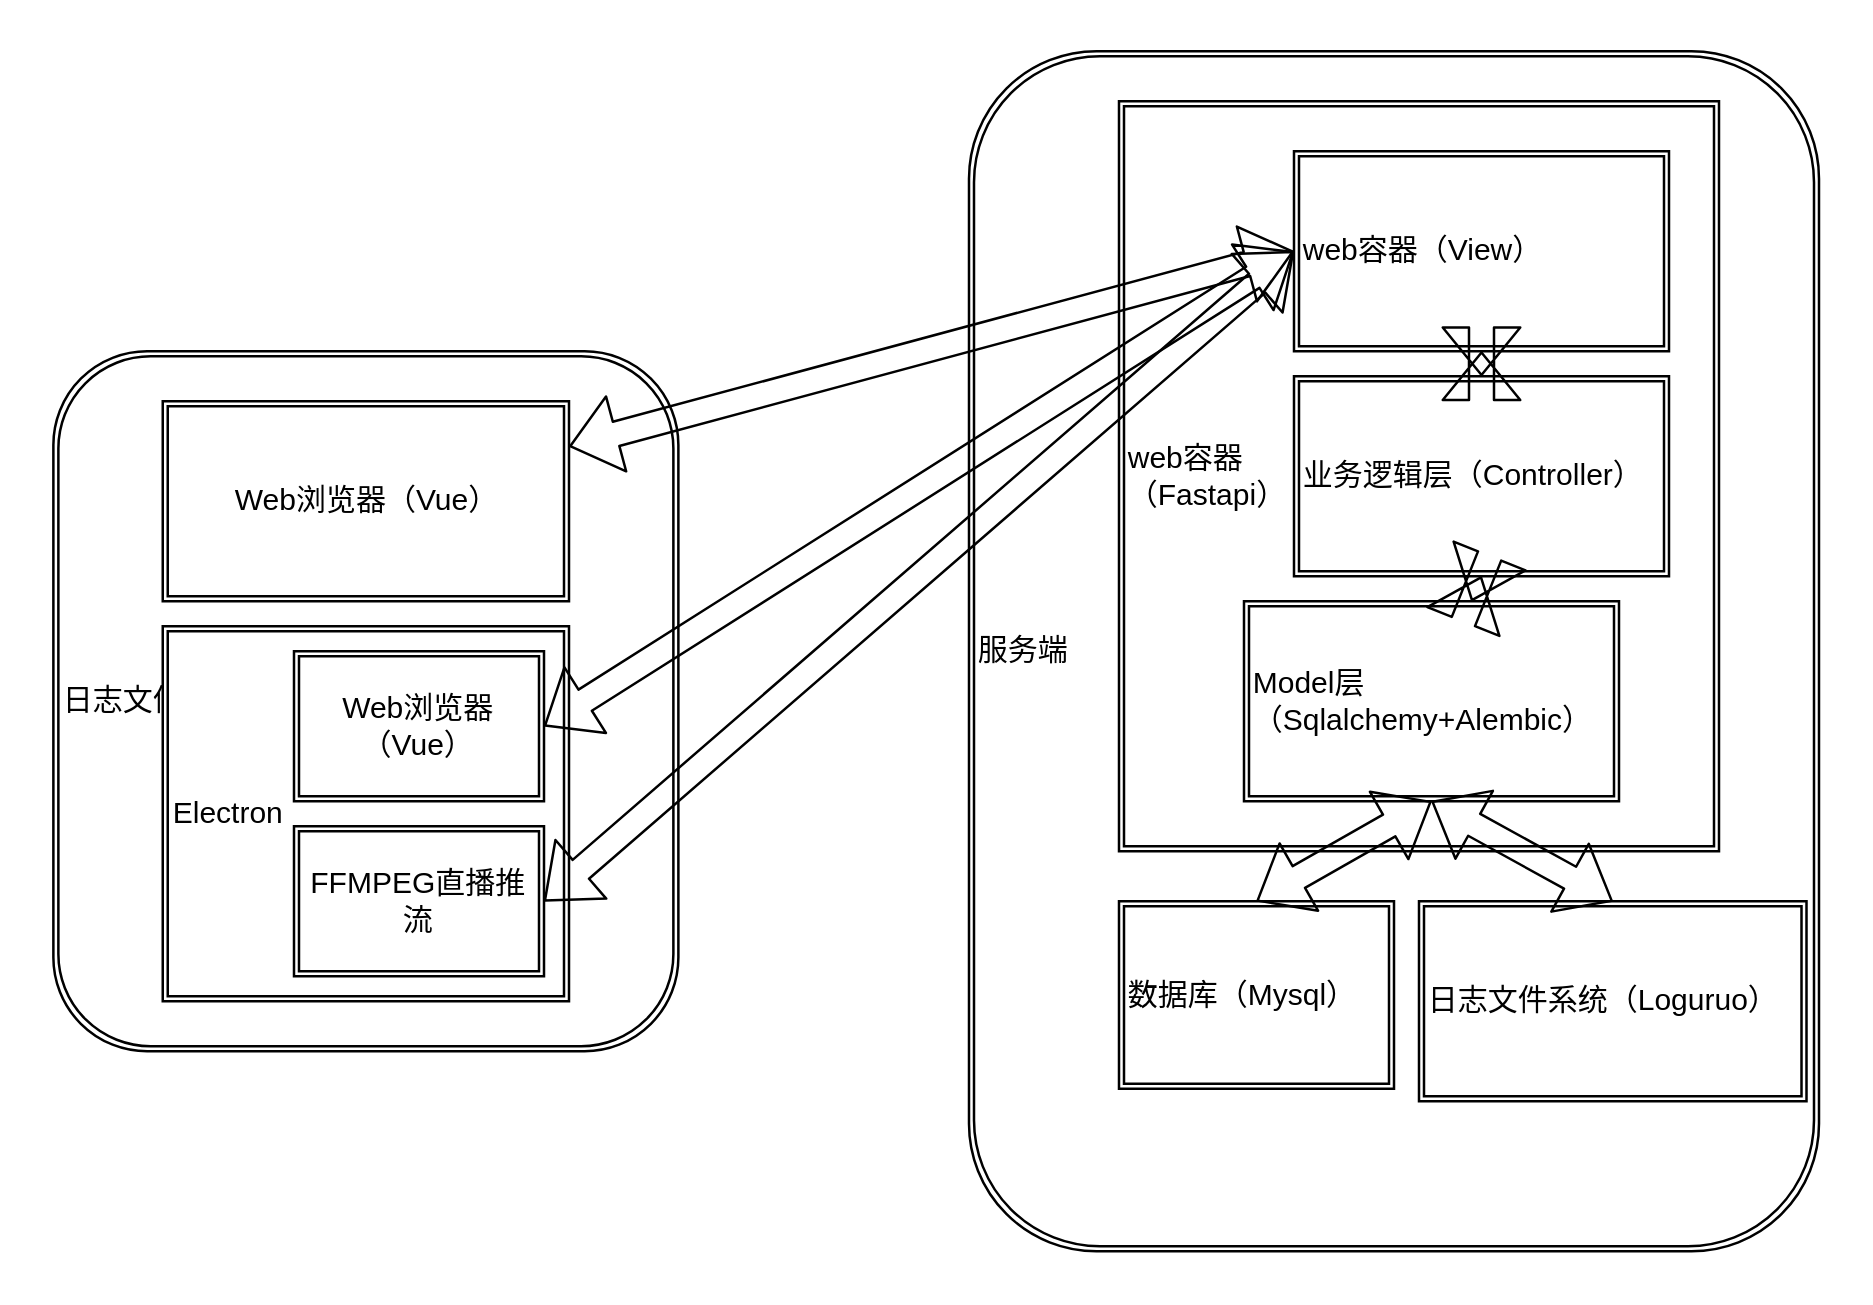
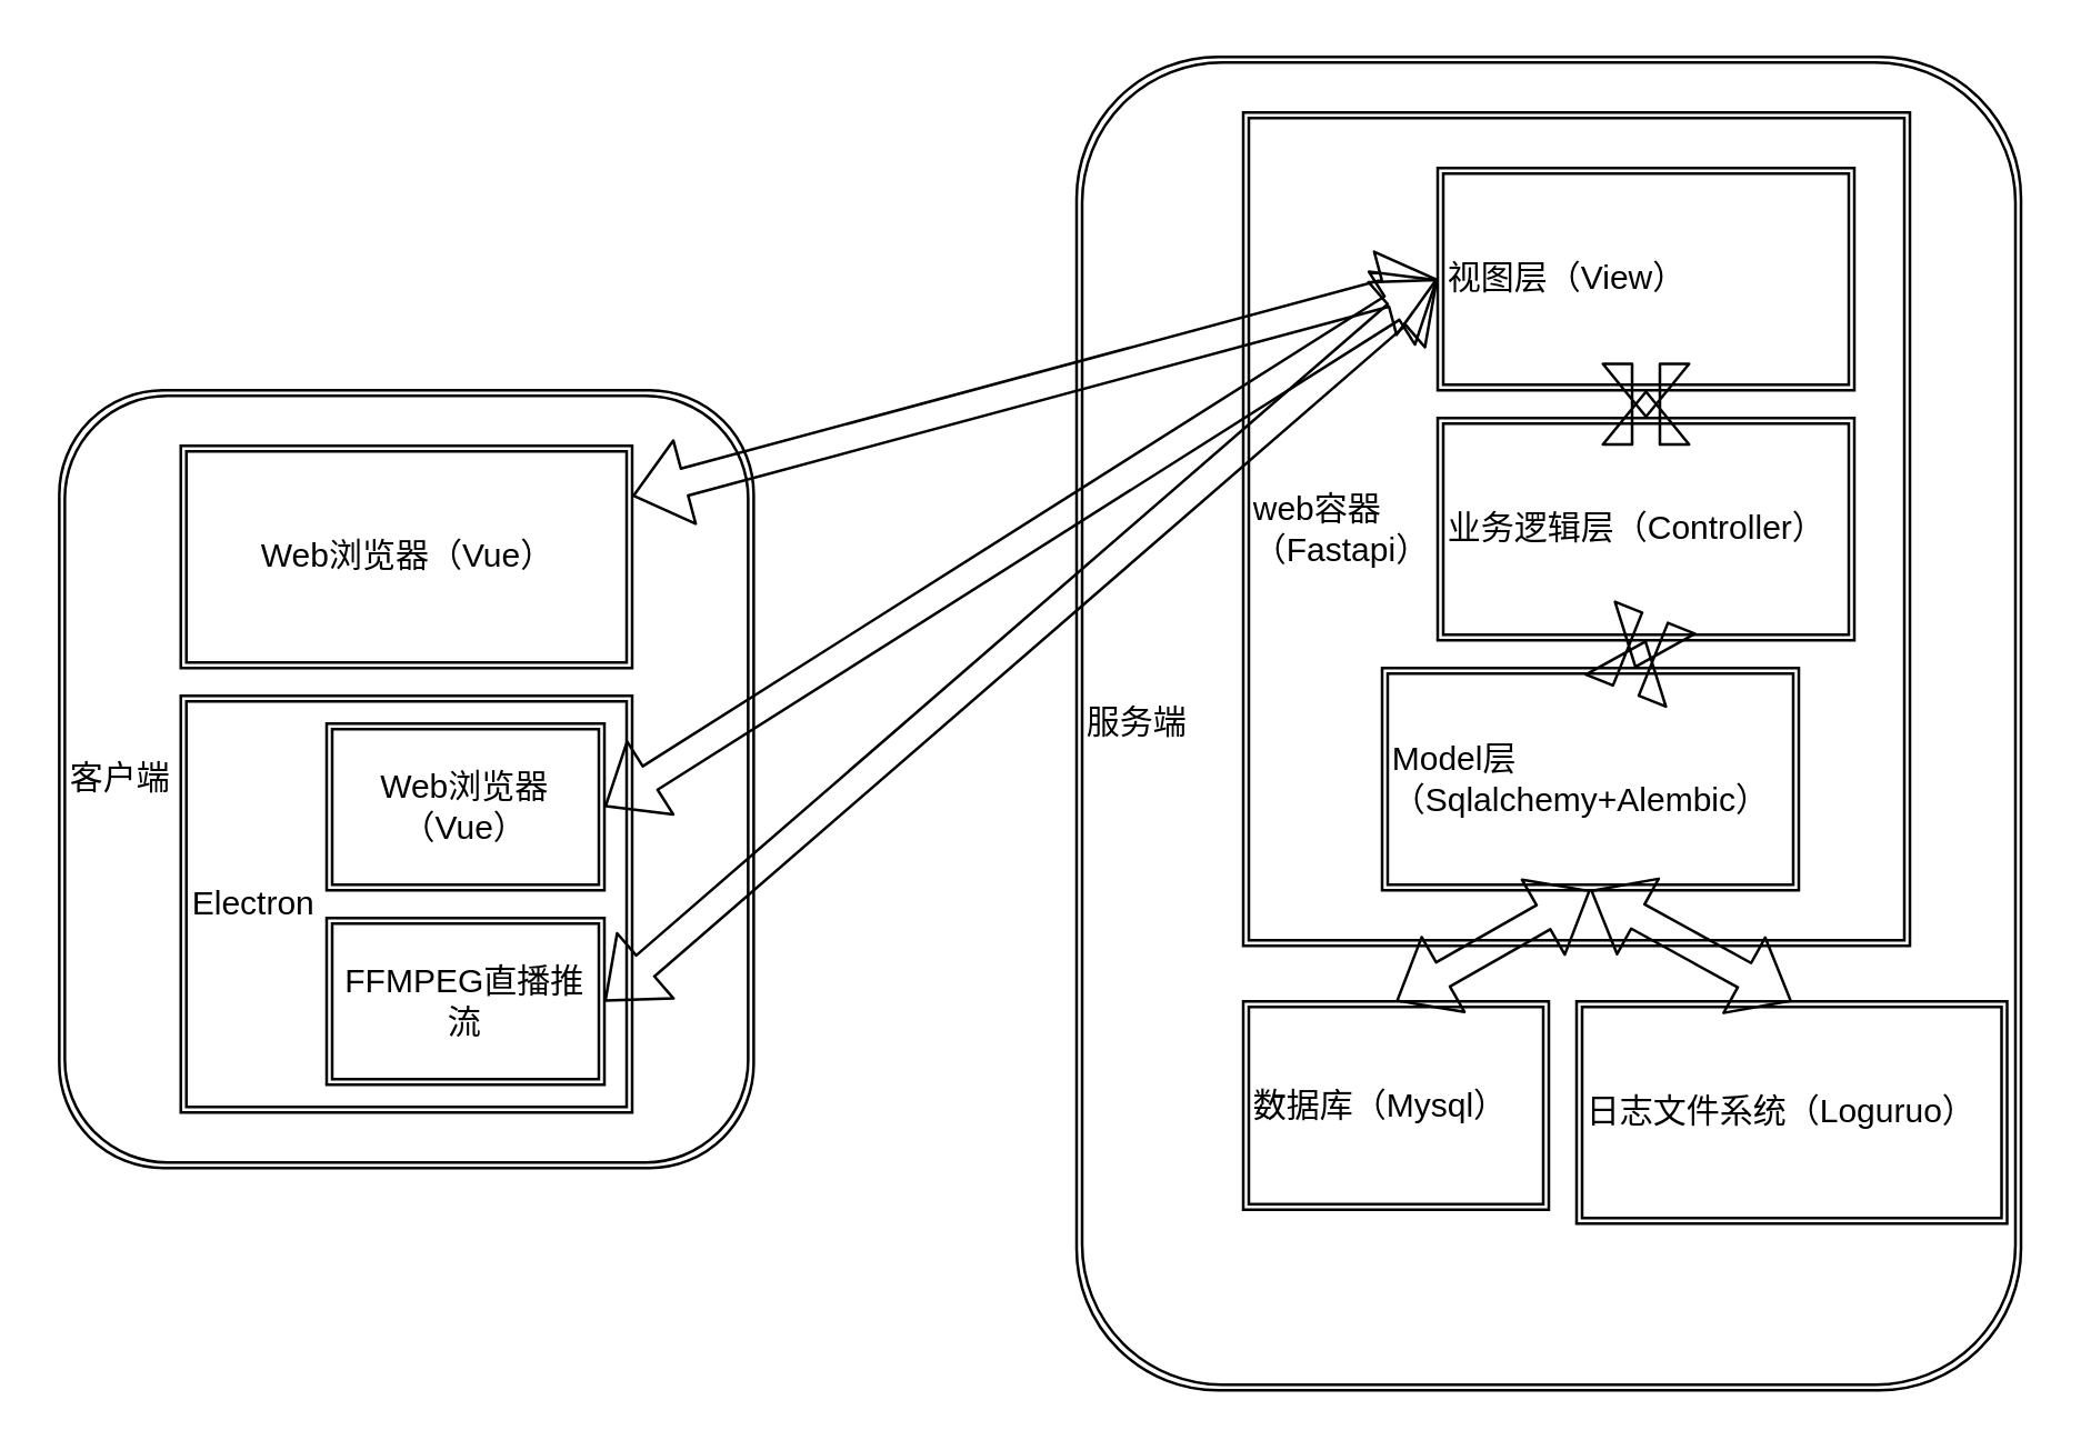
  <mxCell id="0" />
  <mxCell id="1" parent="0" />
- <mxCell id="2" value="日志文件系统" style="shape=ext;double=1;rounded=1;whiteSpace=wrap;html=1;align=left;" vertex="1" parent="1"><mxGeometry x="20.75" y="140" width="250" height="280" as="geometry" /></mxCell>
+ <mxCell id="2" value="客户端" style="shape=ext;double=1;rounded=1;whiteSpace=wrap;html=1;align=left;" vertex="1" parent="1"><mxGeometry x="20.75" y="140" width="250" height="280" as="geometry" /></mxCell>
  <mxCell id="3" value="服务端" style="shape=ext;double=1;rounded=1;whiteSpace=wrap;html=1;align=left;" vertex="1" parent="1"><mxGeometry x="387" y="20" width="340" height="480" as="geometry" /></mxCell>
  <mxCell id="4" value="Web浏览器（Vue）" style="shape=ext;double=1;rounded=0;whiteSpace=wrap;html=1;" vertex="1" parent="1"><mxGeometry x="64.5" y="160" width="162.5" height="80" as="geometry" /></mxCell>
  <mxCell id="5" value="Electron" style="shape=ext;double=1;rounded=0;whiteSpace=wrap;html=1;align=left;" vertex="1" parent="1"><mxGeometry x="64.5" y="250" width="162.5" height="150" as="geometry" /></mxCell>
  <mxCell id="6" value="&lt;span&gt;Web浏览器（Vue）&lt;/span&gt;" style="shape=ext;double=1;rounded=0;whiteSpace=wrap;html=1;" vertex="1" parent="1"><mxGeometry x="117" y="260" width="100" height="60" as="geometry" /></mxCell>
  <mxCell id="7" value="FFMPEG直播推流" style="shape=ext;double=1;rounded=0;whiteSpace=wrap;html=1;" vertex="1" parent="1"><mxGeometry x="117" y="330" width="100" height="60" as="geometry" /></mxCell>
  <mxCell id="8" value="web容器&lt;br&gt;（Fastapi）" style="shape=ext;double=1;rounded=0;whiteSpace=wrap;html=1;align=left;" vertex="1" parent="1"><mxGeometry x="447" y="40" width="240" height="300" as="geometry" /></mxCell>
- <mxCell id="9" value="web容器（View）" style="shape=ext;double=1;rounded=0;whiteSpace=wrap;html=1;align=left;" vertex="1" parent="1"><mxGeometry x="517" y="60" width="150" height="80" as="geometry" /></mxCell>
+ <mxCell id="9" value="视图层（View）" style="shape=ext;double=1;rounded=0;whiteSpace=wrap;html=1;align=left;" vertex="1" parent="1"><mxGeometry x="517" y="60" width="150" height="80" as="geometry" /></mxCell>
  <mxCell id="10" value="业务逻辑层（Controller）" style="shape=ext;double=1;rounded=0;whiteSpace=wrap;html=1;align=left;" vertex="1" parent="1"><mxGeometry x="517" y="150" width="150" height="80" as="geometry" /></mxCell>
  <mxCell id="11" value="数据库（Mysql）&lt;br&gt;" style="shape=ext;double=1;rounded=0;whiteSpace=wrap;html=1;align=left;" vertex="1" parent="1"><mxGeometry x="447" y="360" width="110" height="75" as="geometry" /></mxCell>
  <mxCell id="12" value="Model层（Sqlalchemy+Alembic）" style="shape=ext;double=1;rounded=0;whiteSpace=wrap;html=1;align=left;" vertex="1" parent="1"><mxGeometry x="497" y="240" width="150" height="80" as="geometry" /></mxCell>
  <mxCell id="13" value="日志文件系统（Loguruo）" style="shape=ext;double=1;rounded=0;whiteSpace=wrap;html=1;align=left;" vertex="1" parent="1"><mxGeometry x="567" y="360" width="155" height="80" as="geometry" /></mxCell>
  <mxCell id="14" value="" style="shape=flexArrow;endArrow=classic;startArrow=classic;html=1;entryX=0;entryY=0.5;entryDx=0;entryDy=0;" edge="1" parent="1" source="4" target="9"><mxGeometry width="100" height="100" relative="1" as="geometry"><mxPoint x="337" y="330" as="sourcePoint" /><mxPoint x="437" y="230" as="targetPoint" /><Array as="points" /></mxGeometry></mxCell>
  <mxCell id="15" value="" style="shape=flexArrow;endArrow=classic;startArrow=classic;html=1;exitX=1;exitY=0.5;exitDx=0;exitDy=0;" edge="1" parent="1" source="6"><mxGeometry width="100" height="100" relative="1" as="geometry"><mxPoint x="337" y="330" as="sourcePoint" /><mxPoint x="517" y="100" as="targetPoint" /></mxGeometry></mxCell>
  <mxCell id="16" value="" style="shape=flexArrow;endArrow=classic;startArrow=classic;html=1;exitX=1;exitY=0.5;exitDx=0;exitDy=0;" edge="1" parent="1" source="7"><mxGeometry width="100" height="100" relative="1" as="geometry"><mxPoint x="337" y="330" as="sourcePoint" /><mxPoint x="517" y="100" as="targetPoint" /></mxGeometry></mxCell>
  <mxCell id="17" value="" style="shape=flexArrow;endArrow=classic;startArrow=classic;html=1;entryX=0.5;entryY=1;entryDx=0;entryDy=0;" edge="1" parent="1" source="10" target="9"><mxGeometry width="100" height="100" relative="1" as="geometry"><mxPoint x="337" y="330" as="sourcePoint" /><mxPoint x="437" y="230" as="targetPoint" /></mxGeometry></mxCell>
  <mxCell id="18" value="" style="shape=flexArrow;endArrow=classic;startArrow=classic;html=1;entryX=0.5;entryY=1;entryDx=0;entryDy=0;" edge="1" parent="1" source="12" target="10"><mxGeometry width="100" height="100" relative="1" as="geometry"><mxPoint x="337" y="330" as="sourcePoint" /><mxPoint x="437" y="230" as="targetPoint" /></mxGeometry></mxCell>
  <mxCell id="19" value="" style="shape=flexArrow;endArrow=classic;startArrow=classic;html=1;entryX=0.5;entryY=1;entryDx=0;entryDy=0;exitX=0.5;exitY=0;exitDx=0;exitDy=0;" edge="1" parent="1" source="11" target="12"><mxGeometry width="100" height="100" relative="1" as="geometry"><mxPoint x="337" y="330" as="sourcePoint" /><mxPoint x="437" y="230" as="targetPoint" /></mxGeometry></mxCell>
  <mxCell id="20" value="" style="shape=flexArrow;endArrow=classic;startArrow=classic;html=1;entryX=0.5;entryY=1;entryDx=0;entryDy=0;exitX=0.5;exitY=0;exitDx=0;exitDy=0;" edge="1" parent="1" source="13" target="12"><mxGeometry width="100" height="100" relative="1" as="geometry"><mxPoint x="337" y="330" as="sourcePoint" /><mxPoint x="437" y="230" as="targetPoint" /></mxGeometry></mxCell>
